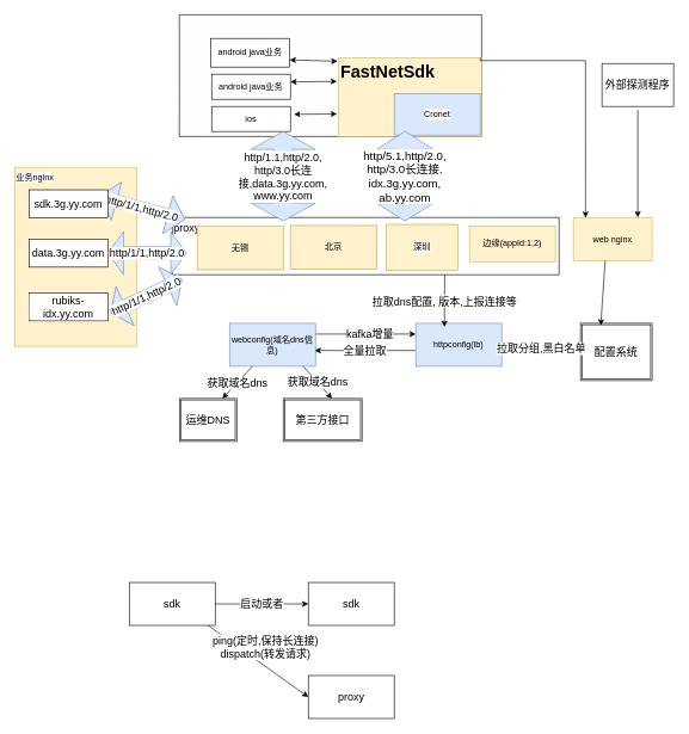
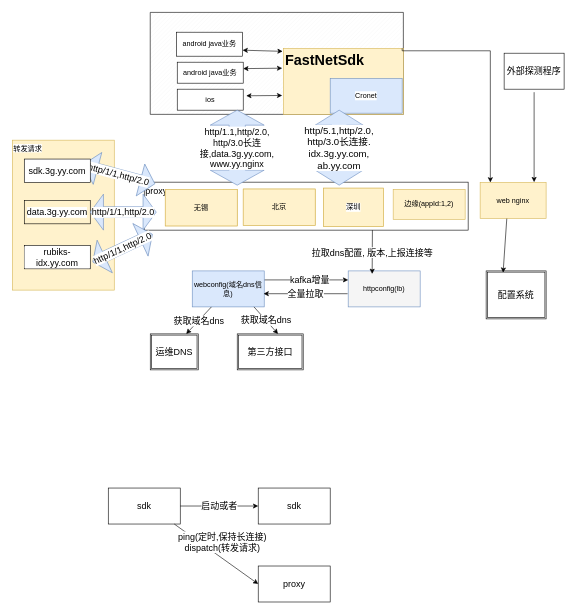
  <mxCell id="0" />
  <mxCell id="1" parent="0" />
  <mxCell id="2" value="&lt;font style=&quot;font-size: 15px;&quot;&gt;proxy&lt;/font&gt;" style="rounded=0;whiteSpace=wrap;html=1;labelBackgroundColor=default;fontSize=12;align=left;verticalAlign=top;" vertex="1" parent="1"><mxGeometry x="240" y="303" width="540" height="80" as="geometry" /></mxCell>
- <mxCell id="3" value="业务nginx" style="rounded=0;whiteSpace=wrap;html=1;labelBackgroundColor=default;fontSize=12;align=left;verticalAlign=top;fillColor=#fff2cc;strokeColor=#d6b656;" vertex="1" parent="1"><mxGeometry x="20" y="233" width="170" height="250" as="geometry" /></mxCell>
+ <mxCell id="3" value="转发请求" style="rounded=0;whiteSpace=wrap;html=1;labelBackgroundColor=default;fontSize=12;align=left;verticalAlign=top;fillColor=#fff2cc;strokeColor=#d6b656;" vertex="1" parent="1"><mxGeometry x="20" y="233" width="170" height="250" as="geometry" /></mxCell>
  <mxCell id="4" value="" style="verticalLabelPosition=bottom;verticalAlign=top;html=1;shape=mxgraph.basic.patternFillRect;fillStyle=diag;step=5;fillStrokeWidth=0.2;fillStrokeColor=#dddddd;labelBackgroundColor=#FFFFFF;fontSize=15;" vertex="1" parent="1"><mxGeometry x="250" y="20" width="422" height="170" as="geometry" /></mxCell>
  <mxCell id="5" value="android java业务" style="rounded=0;whiteSpace=wrap;html=1;" vertex="1" parent="1"><mxGeometry x="294" y="53" width="110" height="40" as="geometry" /></mxCell>
  <mxCell id="6" value="android java业务" style="rounded=0;whiteSpace=wrap;html=1;" vertex="1" parent="1"><mxGeometry x="295" y="103" width="110" height="35" as="geometry" /></mxCell>
  <mxCell id="7" value="" style="rounded=0;whiteSpace=wrap;html=1;fillColor=#fff2cc;strokeColor=#d6b656;labelPosition=left;verticalLabelPosition=top;align=right;verticalAlign=bottom;textDirection=ltr;horizontal=1;labelBackgroundColor=default;" vertex="1" parent="1"><mxGeometry x="472" y="80" width="200" height="110" as="geometry" /></mxCell>
  <mxCell id="8" value="Cronet" style="rounded=0;whiteSpace=wrap;html=1;labelBackgroundColor=#FFFFFF;fillColor=#dae8fc;strokeColor=#6c8ebf;" vertex="1" parent="1"><mxGeometry x="550" y="130.5" width="120" height="57.5" as="geometry" /></mxCell>
  <mxCell id="9" value="ios" style="rounded=0;whiteSpace=wrap;html=1;" vertex="1" parent="1"><mxGeometry x="295" y="148" width="110" height="35" as="geometry" /></mxCell>
  <mxCell id="10" value="&lt;h1&gt;FastNetSdk&lt;/h1&gt;" style="text;html=1;strokeColor=none;fillColor=none;spacing=5;spacingTop=-20;whiteSpace=wrap;overflow=hidden;rounded=1;" vertex="1" parent="1"><mxGeometry x="470" y="80" width="200" height="112.5" as="geometry" /></mxCell>
  <mxCell id="11" value="" style="endArrow=classic;startArrow=classic;html=1;rounded=0;fontSize=15;entryX=-0.013;entryY=0.876;entryDx=0;entryDy=0;entryPerimeter=0;" edge="1" parent="1"><mxGeometry width="50" height="50" relative="1" as="geometry"><mxPoint x="410" y="159" as="sourcePoint" /><mxPoint x="470" y="158.52" as="targetPoint" /></mxGeometry></mxCell>
  <mxCell id="12" value="" style="endArrow=classic;startArrow=classic;html=1;rounded=0;fontSize=15;" edge="1" parent="1"><mxGeometry width="50" height="50" relative="1" as="geometry"><mxPoint x="405" y="113.73" as="sourcePoint" /><mxPoint x="470" y="113" as="targetPoint" /></mxGeometry></mxCell>
  <mxCell id="13" value="" style="endArrow=classic;startArrow=classic;html=1;rounded=0;fontSize=15;exitX=1;exitY=0.75;exitDx=0;exitDy=0;entryX=0.523;entryY=0.382;entryDx=0;entryDy=0;entryPerimeter=0;" edge="1" parent="1" source="5" target="4"><mxGeometry width="50" height="50" relative="1" as="geometry"><mxPoint x="379" y="105" as="sourcePoint" /><mxPoint x="438.8" y="79.963" as="targetPoint" /></mxGeometry></mxCell>
- <mxCell id="14" value="http/1.1,http/2.0,&lt;br&gt;http/3.0长连接,data.3g.yy.com,&lt;br&gt;www.yy.com" style="shape=doubleArrow;direction=south;whiteSpace=wrap;html=1;labelBackgroundColor=#FFFFFF;fontSize=15;fillColor=#dae8fc;strokeColor=#6c8ebf;" vertex="1" parent="1"><mxGeometry x="350" y="183" width="90" height="125" as="geometry" /></mxCell>
+ <mxCell id="14" value="http/1.1,http/2.0,&lt;br&gt;http/3.0长连接,data.3g.yy.com,&lt;br&gt;www.yy.nginx" style="shape=doubleArrow;direction=south;whiteSpace=wrap;html=1;labelBackgroundColor=#FFFFFF;fontSize=15;fillColor=#dae8fc;strokeColor=#6c8ebf;" vertex="1" parent="1"><mxGeometry x="350" y="183" width="90" height="125" as="geometry" /></mxCell>
  <mxCell id="15" value="web nginx" style="rounded=0;whiteSpace=wrap;html=1;fillColor=#fff2cc;strokeColor=#d6b656;" vertex="1" parent="1"><mxGeometry x="800" y="303.5" width="110" height="60" as="geometry" /></mxCell>
- <mxCell id="16" value="httpconfig(lb)" style="rounded=0;whiteSpace=wrap;html=1;fillColor=#dae8fc;strokeColor=#6c8ebf;" vertex="1" parent="1"><mxGeometry x="580" y="451" width="120" height="60" as="geometry" /></mxCell>
+ <mxCell id="16" value="httpconfig(lb)" style="rounded=0;whiteSpace=wrap;html=1;fillColor=#f5f5f5;strokeColor=#6c8ebf;" vertex="1" parent="1"><mxGeometry x="580" y="451" width="120" height="60" as="geometry" /></mxCell>
  <mxCell id="17" value="http/1/1,http/2.0" style="shape=doubleArrow;whiteSpace=wrap;html=1;labelBackgroundColor=#FFFFFF;fontSize=15;fillColor=#dae8fc;strokeColor=#6c8ebf;rotation=15;" vertex="1" parent="1"><mxGeometry x="136.08" y="262.27" width="123.69" height="55" as="geometry" /></mxCell>
  <mxCell id="18" value="kafka增量" style="edgeStyle=orthogonalEdgeStyle;rounded=0;orthogonalLoop=1;jettySize=auto;html=1;entryX=0;entryY=0.25;entryDx=0;entryDy=0;fontSize=15;exitX=1;exitY=0.25;exitDx=0;exitDy=0;" edge="1" parent="1" source="19" target="16"><mxGeometry x="0.091" relative="1" as="geometry"><mxPoint x="480" y="463" as="sourcePoint" /><mxPoint x="590" y="463" as="targetPoint" /><mxPoint as="offset" /></mxGeometry></mxCell>
  <mxCell id="19" value="webconfig(域名dns信息)" style="rounded=0;whiteSpace=wrap;html=1;fillColor=#dae8fc;strokeColor=#6c8ebf;" vertex="1" parent="1"><mxGeometry x="320" y="451" width="120" height="60" as="geometry" /></mxCell>
  <mxCell id="20" value="全量拉取" style="endArrow=classic;html=1;rounded=0;fontSize=15;entryX=1;entryY=0.75;entryDx=0;entryDy=0;" edge="1" parent="1"><mxGeometry width="50" height="50" relative="1" as="geometry"><mxPoint x="579" y="489" as="sourcePoint" /><mxPoint x="439" y="489" as="targetPoint" /></mxGeometry></mxCell>
  <mxCell id="21" value="sdk.3g.yy.com" style="rounded=0;whiteSpace=wrap;html=1;labelBackgroundColor=#FFFFFF;fontSize=15;" vertex="1" parent="1"><mxGeometry x="40" y="264.5" width="110" height="39" as="geometry" /></mxCell>
- <mxCell id="22" value="data.3g.yy.com" style="rounded=0;whiteSpace=wrap;html=1;labelBackgroundColor=#FFFFFF;fontSize=15;" vertex="1" parent="1"><mxGeometry x="40" y="333.5" width="110" height="39" as="geometry" /></mxCell>
+ <mxCell id="22" value="data.3g.yy.com" style="rounded=0;whiteSpace=wrap;html=1;labelBackgroundColor=#FFFFFF;fontSize=15;fillColor=#fff2cc;" vertex="1" parent="1"><mxGeometry x="40" y="333.5" width="110" height="39" as="geometry" /></mxCell>
  <mxCell id="23" value="sdk" style="rounded=0;whiteSpace=wrap;html=1;labelBackgroundColor=#FFFFFF;fontSize=15;" vertex="1" parent="1"><mxGeometry x="180" y="813" width="120" height="60" as="geometry" /></mxCell>
  <mxCell id="24" value="sdk" style="rounded=0;whiteSpace=wrap;html=1;labelBackgroundColor=#FFFFFF;fontSize=15;" vertex="1" parent="1"><mxGeometry x="430" y="813" width="120" height="60" as="geometry" /></mxCell>
  <mxCell id="25" value="启动或者" style="endArrow=classic;html=1;rounded=0;fontSize=15;entryX=0;entryY=0.5;entryDx=0;entryDy=0;exitX=1;exitY=0.5;exitDx=0;exitDy=0;" edge="1" parent="1" source="23" target="24"><mxGeometry width="50" height="50" relative="1" as="geometry"><mxPoint x="290" y="843" as="sourcePoint" /><mxPoint x="330" y="833" as="targetPoint" /></mxGeometry></mxCell>
  <mxCell id="26" value="proxy" style="rounded=0;whiteSpace=wrap;html=1;labelBackgroundColor=#FFFFFF;fontSize=15;" vertex="1" parent="1"><mxGeometry x="430" y="943" width="120" height="60" as="geometry" /></mxCell>
  <mxCell id="27" value="ping(定时,保持长连接)&lt;br&gt;dispatch(转发请求)" style="endArrow=classic;html=1;rounded=0;fontSize=15;entryX=0;entryY=0.5;entryDx=0;entryDy=0;exitX=0.917;exitY=1;exitDx=0;exitDy=0;exitPerimeter=0;" edge="1" parent="1" source="23" target="26"><mxGeometry x="-0.041" y="22" width="50" height="50" relative="1" as="geometry"><mxPoint x="290" y="923" as="sourcePoint" /><mxPoint x="340" y="873" as="targetPoint" /><mxPoint as="offset" /></mxGeometry></mxCell>
  <mxCell id="28" value="rubiks-idx.yy.com&lt;br&gt;" style="rounded=0;whiteSpace=wrap;html=1;labelBackgroundColor=#FFFFFF;fontSize=15;" vertex="1" parent="1"><mxGeometry x="40" y="408.5" width="110" height="39" as="geometry" /></mxCell>
  <mxCell id="29" value="北京" style="rounded=0;whiteSpace=wrap;html=1;fillColor=#fff2cc;strokeColor=#d6b656;" vertex="1" parent="1"><mxGeometry x="405" y="314.5" width="120" height="61" as="geometry" /></mxCell>
  <mxCell id="30" value="无锡" style="rounded=0;whiteSpace=wrap;html=1;fillColor=#fff2cc;strokeColor=#d6b656;" vertex="1" parent="1"><mxGeometry x="275" y="315" width="120" height="61" as="geometry" /></mxCell>
  <mxCell id="31" value="http/1/1,http/2.0" style="shape=doubleArrow;whiteSpace=wrap;html=1;labelBackgroundColor=#FFFFFF;fontSize=15;fillColor=#dae8fc;strokeColor=#6c8ebf;" vertex="1" parent="1"><mxGeometry x="150" y="323" width="110" height="60" as="geometry" /></mxCell>
  <mxCell id="32" value="http/1/1,http/2.0" style="shape=doubleArrow;whiteSpace=wrap;html=1;labelBackgroundColor=#FFFFFF;fontSize=15;fillColor=#dae8fc;strokeColor=#6c8ebf;rotation=-25;" vertex="1" parent="1"><mxGeometry x="149.11" y="383.04" width="109.59" height="60" as="geometry" /></mxCell>
  <mxCell id="33" value="边缘(appId:1,2)" style="rounded=0;whiteSpace=wrap;html=1;fillColor=#fff2cc;strokeColor=#d6b656;" vertex="1" parent="1"><mxGeometry x="655" y="315" width="120" height="50" as="geometry" /></mxCell>
  <mxCell id="34" value="深圳" style="rounded=0;whiteSpace=wrap;html=1;labelBackgroundColor=default;fontSize=12;fillColor=#fff2cc;strokeColor=#d6b656;" vertex="1" parent="1"><mxGeometry x="539" y="313" width="100" height="64" as="geometry" /></mxCell>
  <mxCell id="35" value="" style="edgeStyle=segmentEdgeStyle;endArrow=classic;html=1;rounded=0;fontSize=15;entryX=0.664;entryY=-0.008;entryDx=0;entryDy=0;entryPerimeter=0;exitX=1;exitY=0;exitDx=0;exitDy=0;" edge="1" parent="1" source="10"><mxGeometry width="50" height="50" relative="1" as="geometry"><mxPoint x="680" y="83" as="sourcePoint" /><mxPoint x="817.04" y="303.5" as="targetPoint" /><Array as="points"><mxPoint x="670" y="84" /><mxPoint x="817" y="84" /></Array></mxGeometry></mxCell>
  <mxCell id="36" value="拉取dns配置, 版本,上报连接等" style="endArrow=classic;html=1;rounded=0;fontSize=15;exitX=0.696;exitY=1.025;exitDx=0;exitDy=0;exitPerimeter=0;" edge="1" parent="1"><mxGeometry width="50" height="50" relative="1" as="geometry"><mxPoint x="620.4" y="383" as="sourcePoint" /><mxPoint x="620" y="456" as="targetPoint" /></mxGeometry></mxCell>
  <mxCell id="37" value="配置系统" style="shape=ext;double=1;rounded=0;whiteSpace=wrap;html=1;labelBackgroundColor=default;fontSize=15;" vertex="1" parent="1"><mxGeometry x="810" y="451" width="100" height="80" as="geometry" /></mxCell>
- <mxCell id="38" value="拉取分组,黑白名单" style="endArrow=classic;html=1;rounded=0;fontSize=15;exitX=1;exitY=0.5;exitDx=0;exitDy=0;entryX=0;entryY=0.5;entryDx=0;entryDy=0;" edge="1" parent="1" source="16" target="37"><mxGeometry width="50" height="50" relative="1" as="geometry"><mxPoint x="720" y="516" as="sourcePoint" /><mxPoint x="740" y="506" as="targetPoint" /></mxGeometry></mxCell>
  <mxCell id="39" value="运维DNS" style="shape=ext;double=1;rounded=0;whiteSpace=wrap;html=1;labelBackgroundColor=default;fontSize=15;" vertex="1" parent="1"><mxGeometry x="250" y="556" width="80" height="60" as="geometry" /></mxCell>
  <mxCell id="40" value="第三方接口" style="shape=ext;double=1;rounded=0;whiteSpace=wrap;html=1;labelBackgroundColor=default;fontSize=15;" vertex="1" parent="1"><mxGeometry x="395" y="556" width="110" height="60" as="geometry" /></mxCell>
  <mxCell id="41" value="获取域名dns" style="endArrow=classic;html=1;rounded=0;fontSize=15;entryX=0.75;entryY=0;entryDx=0;entryDy=0;" edge="1" parent="1" source="19" target="39"><mxGeometry width="50" height="50" relative="1" as="geometry"><mxPoint x="330" y="556" as="sourcePoint" /><mxPoint x="370" y="556" as="targetPoint" /></mxGeometry></mxCell>
  <mxCell id="42" value="获取域名dns" style="endArrow=classic;html=1;rounded=0;fontSize=15;exitX=0.75;exitY=1;exitDx=0;exitDy=0;entryX=0.5;entryY=0;entryDx=0;entryDy=0;" edge="1" parent="1"><mxGeometry width="50" height="50" relative="1" as="geometry"><mxPoint x="423" y="511" as="sourcePoint" /><mxPoint x="463" y="556" as="targetPoint" /></mxGeometry></mxCell>
  <mxCell id="43" value="" style="endArrow=classic;html=1;rounded=0;fontSize=15;exitX=0.404;exitY=1.005;exitDx=0;exitDy=0;exitPerimeter=0;entryX=0.283;entryY=0.036;entryDx=0;entryDy=0;entryPerimeter=0;" edge="1" parent="1" source="15" target="37"><mxGeometry width="50" height="50" relative="1" as="geometry"><mxPoint x="860" y="373" as="sourcePoint" /><mxPoint x="844" y="443" as="targetPoint" /></mxGeometry></mxCell>
  <mxCell id="44" value="无锡" style="rounded=0;whiteSpace=wrap;html=1;fillColor=#fff2cc;strokeColor=#d6b656;" vertex="1" parent="1"><mxGeometry x="275" y="315" width="120" height="61" as="geometry" /></mxCell>
  <mxCell id="45" value="北京" style="rounded=0;whiteSpace=wrap;html=1;fillColor=#fff2cc;strokeColor=#d6b656;" vertex="1" parent="1"><mxGeometry x="405" y="314.5" width="120" height="61" as="geometry" /></mxCell>
  <mxCell id="46" value="深圳" style="rounded=0;whiteSpace=wrap;html=1;labelBackgroundColor=default;fontSize=12;fillColor=#fff2cc;strokeColor=#d6b656;" vertex="1" parent="1"><mxGeometry x="539" y="313" width="100" height="64" as="geometry" /></mxCell>
  <mxCell id="47" value="外部探测程序" style="rounded=0;whiteSpace=wrap;html=1;labelBackgroundColor=default;fontSize=15;" vertex="1" parent="1"><mxGeometry x="840" y="88" width="100" height="60" as="geometry" /></mxCell>
  <mxCell id="48" value="" style="endArrow=classic;html=1;rounded=0;fontSize=15;" edge="1" parent="1"><mxGeometry width="50" height="50" relative="1" as="geometry"><mxPoint x="890" y="153" as="sourcePoint" /><mxPoint x="890" y="303" as="targetPoint" /></mxGeometry></mxCell>
  <mxCell id="49" value="&lt;font style=&quot;font-size: 16px;&quot;&gt;http/5.1,http/2.0,&lt;br&gt;http/3.0长连接. idx.3g.yy.com, ab.yy.com&lt;/font&gt;" style="shape=doubleArrow;direction=south;whiteSpace=wrap;html=1;labelBackgroundColor=#FFFFFF;fontSize=15;fillColor=#dae8fc;strokeColor=#6c8ebf;" vertex="1" parent="1"><mxGeometry x="525" y="183" width="80" height="125" as="geometry" /></mxCell>
